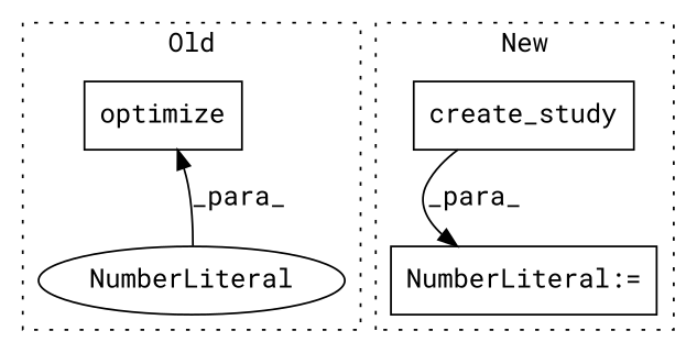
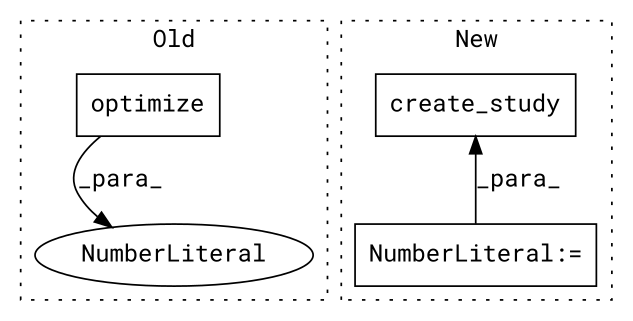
  digraph {
    fontname="Roboto Mono"
    node [a=32 fontname="Roboto Mono" shape=box]
    edge [fontname="Roboto Mono"]
    n1 [l="9,1" label=optimize s="3859,3886"]
    n2 [a=34 l=2 label=NumberLiteral s=3873 shape=ellipse]
    n3 [l="13,1" label=create_study s="3942,3965"]
    n4 [a=7 l=1 label="NumberLiteral:=" s=3934]
    subgraph cluster_1 {
      label=Old
      style=dotted
      n1
      n2
    }
    subgraph cluster_2 {
      label=New
      style=dotted
      n3
      n4
    }
-   n2 -> n1 [label=_para_]
-   n3 -> n4 [label=_para_]
+   n1 -> n2 [label=_para_]
+   n4 -> n3 [label=_para_]
  }
